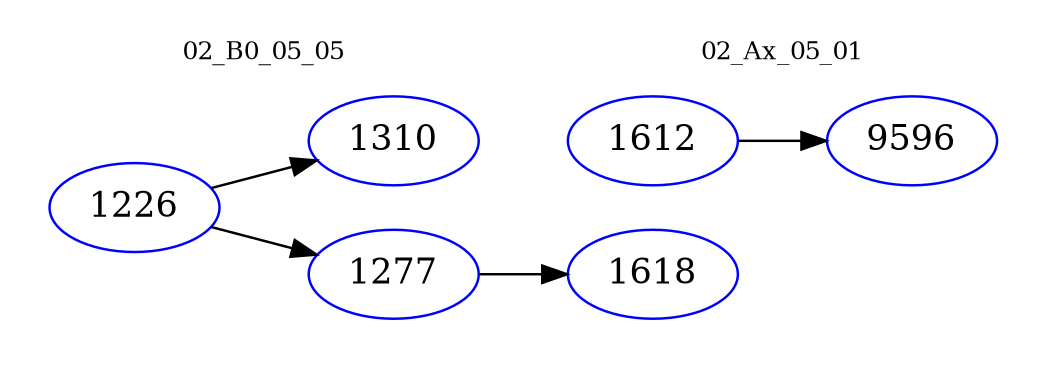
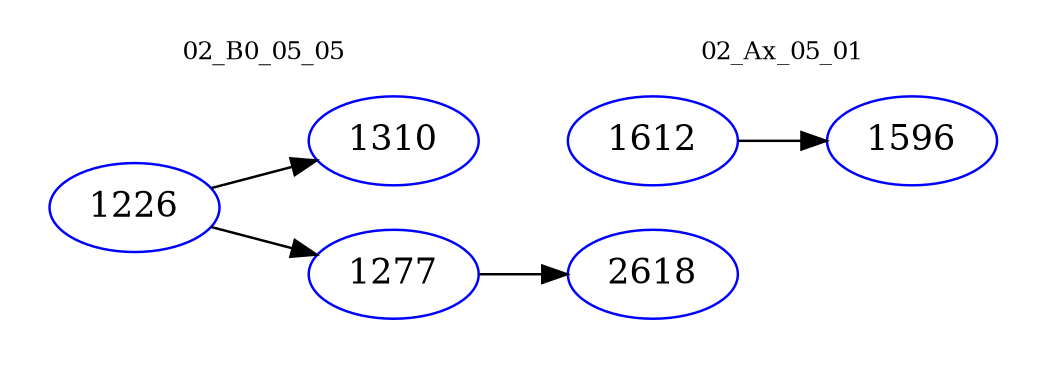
  digraph {
    rankdir=LR
    node [color=blue]
    edge [color=black]
    n1 [label=1612]
-   n2 [label=9596]
-   n3 [label=1618]
+   n2 [label=1596]
+   n3 [label=2618]
    n4 [label=1226]
    n5 [label=1277]
    n6 [label=1310]
    subgraph cluster_1 {
      color=white
      fontsize=10
      label="02_Ax_05_01"
      n1
      n2
      n3
    }
    subgraph cluster_2 {
      color=white
      fontsize=10
      label="02_B0_05_05"
      n4
      n5
      n6
    }
    n1 -> n2
    n4 -> n5
    n4 -> n6
    n5 -> n3
  }
